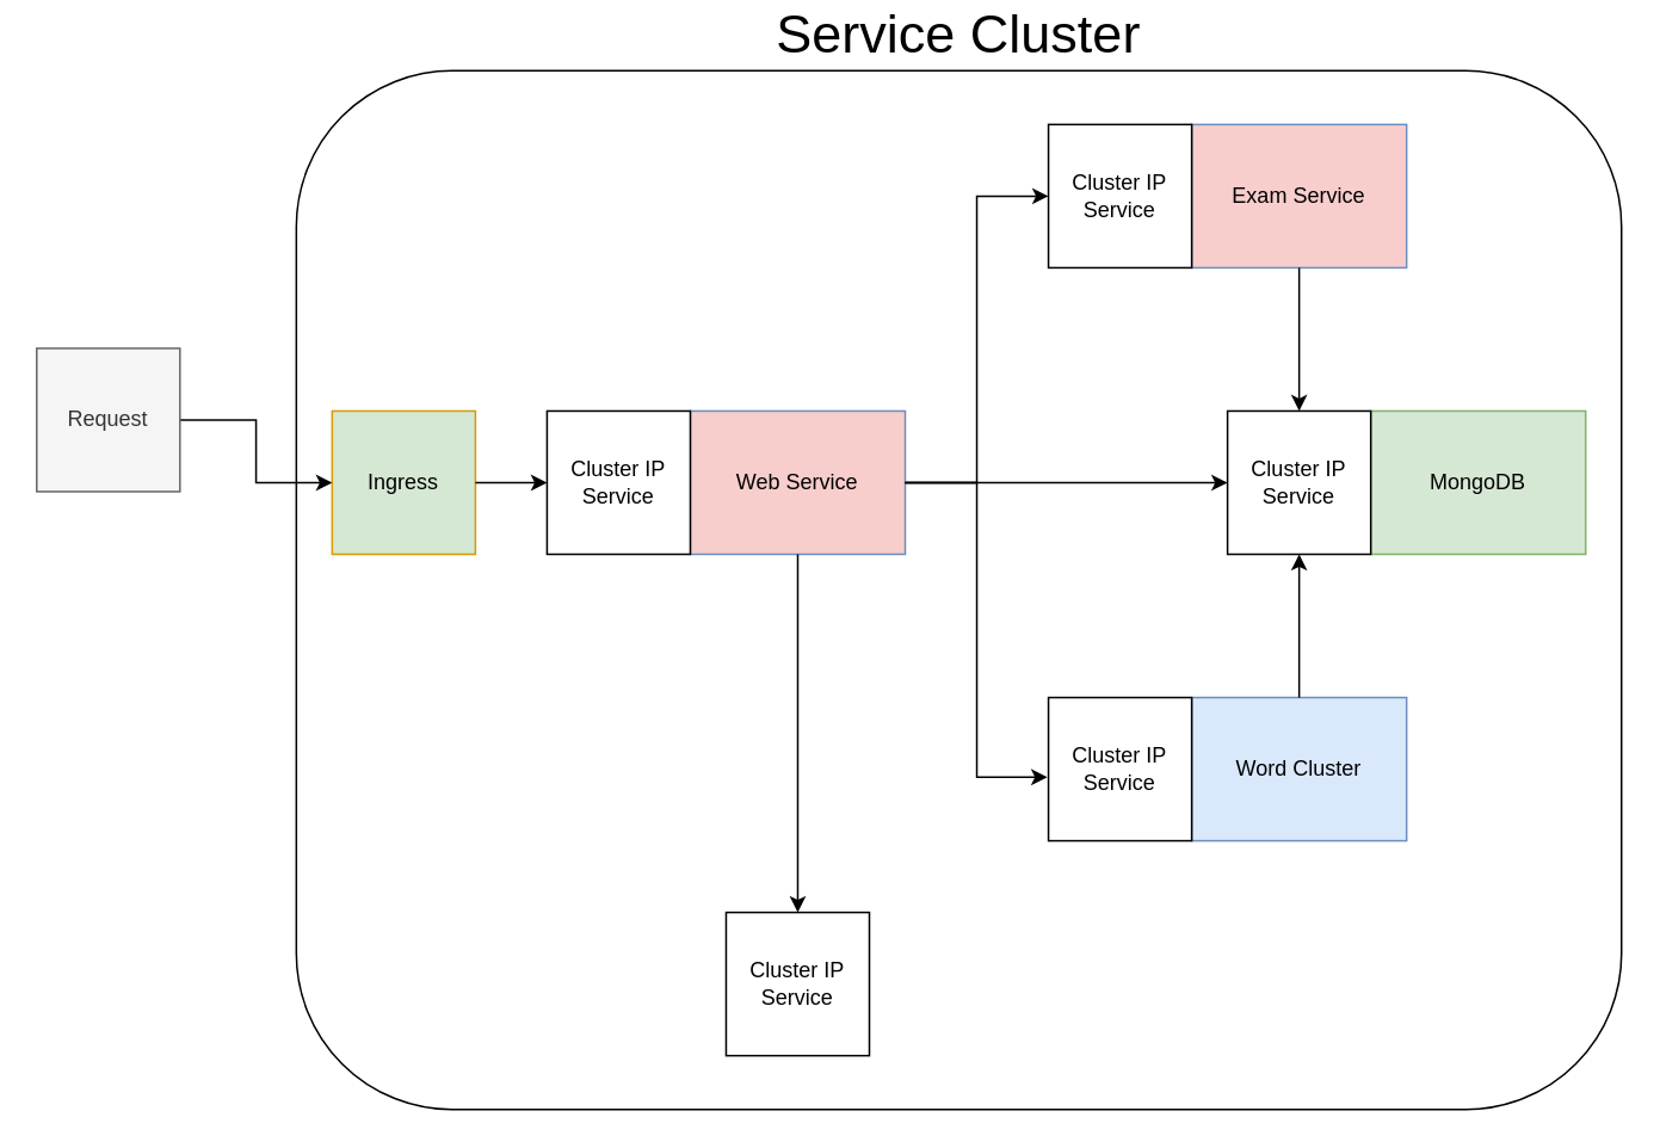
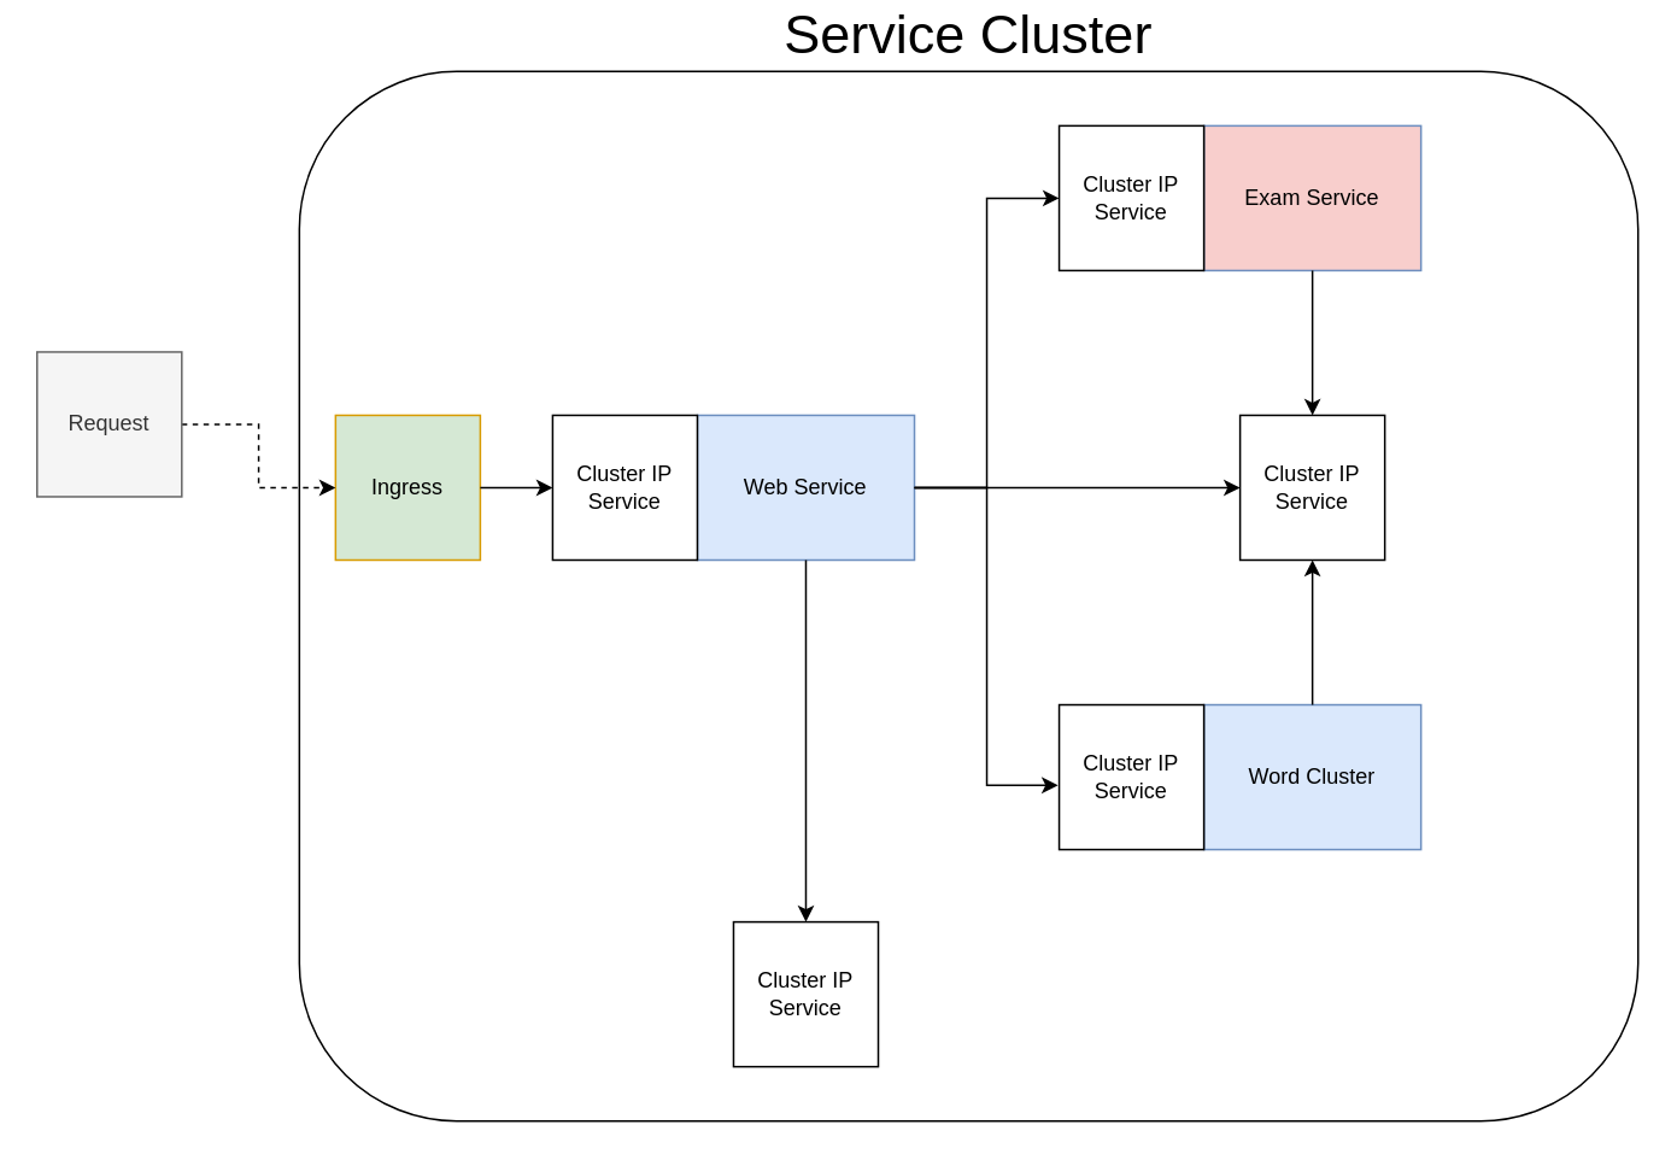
  <mxCell id="0" />
  <mxCell id="1" parent="0" />
  <mxCell id="2" value="" style="group" vertex="1" connectable="0" parent="1"><mxGeometry x="165" y="20" width="740" height="580" as="geometry" /></mxCell>
  <mxCell id="3" value="Service Cluster" style="rounded=1;whiteSpace=wrap;html=1;labelPosition=center;verticalLabelPosition=top;align=center;verticalAlign=bottom;fontSize=30;" vertex="1" parent="2"><mxGeometry width="740" height="580" as="geometry" /></mxCell>
  <mxCell id="4" value="Ingress" style="rounded=0;whiteSpace=wrap;html=1;fillColor=#d5e8d4;strokeColor=#d79b00;" parent="2" vertex="1"><mxGeometry x="20" y="190" width="80" height="80" as="geometry" /></mxCell>
  <mxCell id="5" value="" style="group" vertex="1" connectable="0" parent="2"><mxGeometry x="420" y="30" width="200" height="80" as="geometry" /></mxCell>
  <mxCell id="6" value="Exam Service" style="rounded=0;whiteSpace=wrap;html=1;fillColor=#f8cecc;strokeColor=#6c8ebf;" parent="5" vertex="1"><mxGeometry x="80" width="120" height="80" as="geometry" /></mxCell>
  <mxCell id="7" value="Cluster IP Service" style="rounded=0;whiteSpace=wrap;html=1;" parent="5" vertex="1"><mxGeometry width="80" height="80" as="geometry" /></mxCell>
  <mxCell id="8" value="" style="group" vertex="1" connectable="0" parent="2"><mxGeometry x="520" y="190" width="200" height="80" as="geometry" /></mxCell>
- <mxCell id="9" value="MongoDB" style="rounded=0;whiteSpace=wrap;html=1;fillColor=#d5e8d4;strokeColor=#82b366;" parent="8" vertex="1"><mxGeometry x="80" width="120" height="80" as="geometry" /></mxCell>
  <mxCell id="10" value="Cluster IP Service" style="rounded=0;whiteSpace=wrap;html=1;" parent="8" vertex="1"><mxGeometry width="80" height="80" as="geometry" /></mxCell>
  <mxCell id="11" style="edgeStyle=orthogonalEdgeStyle;rounded=0;orthogonalLoop=1;jettySize=auto;html=1;exitX=0.5;exitY=1;exitDx=0;exitDy=0;" parent="2" source="6" target="10" edge="1"><mxGeometry relative="1" as="geometry" /></mxCell>
  <mxCell id="12" value="" style="group" vertex="1" connectable="0" parent="2"><mxGeometry x="420" y="350" width="200" height="80" as="geometry" /></mxCell>
  <mxCell id="13" value="Word Cluster" style="rounded=0;whiteSpace=wrap;html=1;fillColor=#dae8fc;strokeColor=#6c8ebf;" parent="12" vertex="1"><mxGeometry x="80" width="120" height="80" as="geometry" /></mxCell>
  <mxCell id="14" value="Cluster IP Service" style="rounded=0;whiteSpace=wrap;html=1;" parent="12" vertex="1"><mxGeometry width="80" height="80" as="geometry" /></mxCell>
  <mxCell id="15" style="edgeStyle=orthogonalEdgeStyle;rounded=0;orthogonalLoop=1;jettySize=auto;html=1;exitX=0.5;exitY=0;exitDx=0;exitDy=0;entryX=0.5;entryY=1;entryDx=0;entryDy=0;" parent="2" source="13" target="10" edge="1"><mxGeometry relative="1" as="geometry" /></mxCell>
  <mxCell id="16" value="" style="group" vertex="1" connectable="0" parent="2"><mxGeometry x="240" y="470" width="200" height="80" as="geometry" /></mxCell>
  <mxCell id="17" value="Cluster IP Service" style="rounded=0;whiteSpace=wrap;html=1;" parent="16" vertex="1"><mxGeometry width="80" height="80" as="geometry" /></mxCell>
  <mxCell id="18" value="" style="group" vertex="1" connectable="0" parent="2"><mxGeometry x="140" y="190" width="200" height="80" as="geometry" /></mxCell>
- <mxCell id="19" value="Web Service" style="rounded=0;whiteSpace=wrap;html=1;fillColor=#f8cecc;strokeColor=#6c8ebf;" parent="18" vertex="1"><mxGeometry x="80" width="120" height="80" as="geometry" /></mxCell>
+ <mxCell id="19" value="Web Service" style="rounded=0;whiteSpace=wrap;html=1;fillColor=#dae8fc;strokeColor=#6c8ebf;" parent="18" vertex="1"><mxGeometry x="80" width="120" height="80" as="geometry" /></mxCell>
  <mxCell id="20" value="Cluster IP Service" style="rounded=0;whiteSpace=wrap;html=1;" parent="18" vertex="1"><mxGeometry width="80" height="80" as="geometry" /></mxCell>
  <mxCell id="21" style="edgeStyle=orthogonalEdgeStyle;rounded=0;orthogonalLoop=1;jettySize=auto;html=1;exitX=1;exitY=0.5;exitDx=0;exitDy=0;entryX=0;entryY=0.5;entryDx=0;entryDy=0;" parent="2" source="19" target="7" edge="1"><mxGeometry relative="1" as="geometry" /></mxCell>
  <mxCell id="22" style="edgeStyle=orthogonalEdgeStyle;rounded=0;orthogonalLoop=1;jettySize=auto;html=1;exitX=1;exitY=0.5;exitDx=0;exitDy=0;entryX=0;entryY=0.5;entryDx=0;entryDy=0;" parent="2" source="19" target="10" edge="1"><mxGeometry relative="1" as="geometry" /></mxCell>
  <mxCell id="23" style="edgeStyle=orthogonalEdgeStyle;rounded=0;orthogonalLoop=1;jettySize=auto;html=1;exitX=1;exitY=0.5;exitDx=0;exitDy=0;entryX=-0.008;entryY=0.556;entryDx=0;entryDy=0;entryPerimeter=0;" parent="2" source="19" target="14" edge="1"><mxGeometry relative="1" as="geometry" /></mxCell>
  <mxCell id="24" style="edgeStyle=orthogonalEdgeStyle;rounded=0;orthogonalLoop=1;jettySize=auto;html=1;exitX=0.5;exitY=1;exitDx=0;exitDy=0;entryX=0.5;entryY=0;entryDx=0;entryDy=0;" parent="2" source="19" target="17" edge="1"><mxGeometry relative="1" as="geometry" /></mxCell>
  <mxCell id="25" style="edgeStyle=orthogonalEdgeStyle;rounded=0;orthogonalLoop=1;jettySize=auto;html=1;exitX=1;exitY=0.5;exitDx=0;exitDy=0;entryX=0;entryY=0.5;entryDx=0;entryDy=0;" parent="2" source="4" target="20" edge="1"><mxGeometry relative="1" as="geometry" /></mxCell>
- <mxCell id="26" style="edgeStyle=orthogonalEdgeStyle;rounded=0;orthogonalLoop=1;jettySize=auto;html=1;exitX=1;exitY=0.5;exitDx=0;exitDy=0;entryX=0;entryY=0.5;entryDx=0;entryDy=0;" edge="1" parent="1" source="27" target="4"><mxGeometry relative="1" as="geometry" /></mxCell>
+ <mxCell id="26" style="edgeStyle=orthogonalEdgeStyle;rounded=0;orthogonalLoop=1;jettySize=auto;html=1;exitX=1;exitY=0.5;exitDx=0;exitDy=0;entryX=0;entryY=0.5;entryDx=0;entryDy=0;dashed=1;" edge="1" parent="1" source="27" target="4"><mxGeometry relative="1" as="geometry" /></mxCell>
  <mxCell id="27" value="Request" style="rounded=0;whiteSpace=wrap;html=1;fillColor=#f5f5f5;fontColor=#333333;strokeColor=#666666;" vertex="1" parent="1"><mxGeometry x="20" y="175" width="80" height="80" as="geometry" /></mxCell>
